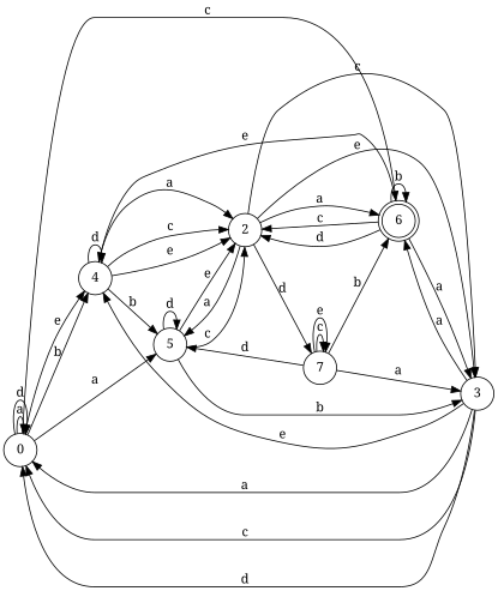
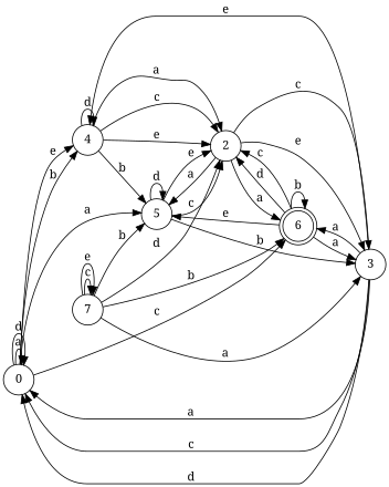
  digraph {
    fontname="Noto Serif"
    rankdir=LR
    node [color=black fillcolor=white fontname="Noto Serif" shape=circle style=filled]
    edge [fontname="Noto Serif"]
    n1 [label=0]
    n2 [label=4]
    n3 [label=6 shape=doublecircle style="rounded,filled"]
    n4 [label=5]
    n5 [label=2]
    n6 [label=3]
    n7 [label=7]
    n1 -> n1 [label=a]
    n1 -> n1 [label=d]
    n1 -> n2 [label=b]
    n1 -> n2 [label=e]
    n1 -> n3 [label=c]
    n1 -> n4 [label=a]
    n2 -> n2 [label=d]
    n2 -> n4 [label=b]
    n2 -> n5 [label=a]
    n2 -> n5 [label=c]
    n2 -> n5 [label=e]
    n3 -> n3 [label=b]
-   n3 -> n2 [label=e]
+   n3 -> n4 [label=e]
    n3 -> n5 [label=c]
    n3 -> n5 [label=d]
    n3 -> n6 [label=a]
    n4 -> n4 [label=d]
    n4 -> n5 [label=c]
    n4 -> n5 [label=e]
    n4 -> n6 [label=b]
    n5 -> n3 [label=a]
    n5 -> n4 [label=a]
    n5 -> n6 [label=c]
    n5 -> n6 [label=e]
-   n5 -> n7 [label=d]
+   n7 -> n5 [label=d]
    n6 -> n1 [label=a]
    n6 -> n1 [label=c]
    n6 -> n1 [label=d]
    n6 -> n2 [label=e]
    n6 -> n3 [label=a]
    n7 -> n3 [label=b]
-   n7 -> n4 [label=d]
+   n7 -> n4 [label=b]
    n7 -> n6 [label=a]
    n7 -> n7 [label=c]
    n7 -> n7 [label=e]
  }
